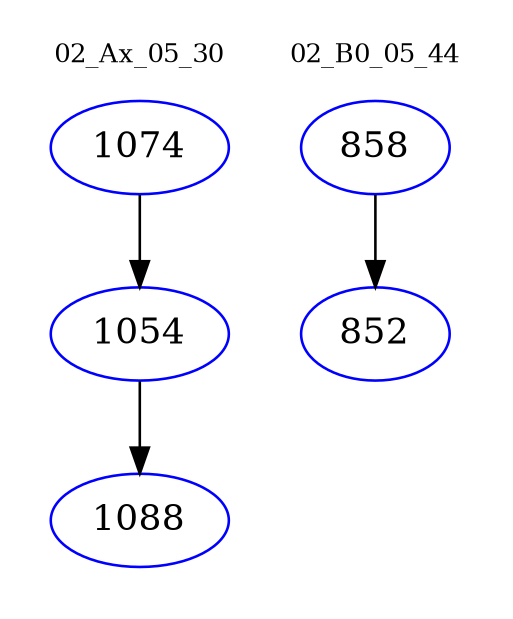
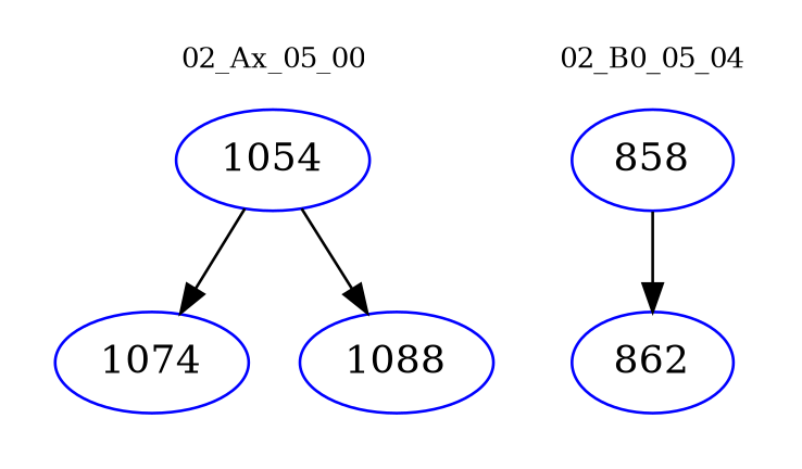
  digraph {
    node [color=blue]
    edge [color=black]
    n1 [label=1074]
    n2 [label=1054]
    n3 [label=1088]
    n4 [label=858]
-   n5 [label=852]
+   n5 [label=862]
    subgraph cluster_1 {
      color=white
      fontsize=10
-     label="02_Ax_05_30"
+     label="02_Ax_05_00"
      n1
      n2
      n3
    }
    subgraph cluster_2 {
      color=white
      fontsize=10
-     label="02_B0_05_44"
+     label="02_B0_05_04"
      n4
      n5
    }
-   n1 -> n2
+   n2 -> n1
    n2 -> n3
    n4 -> n5
  }
